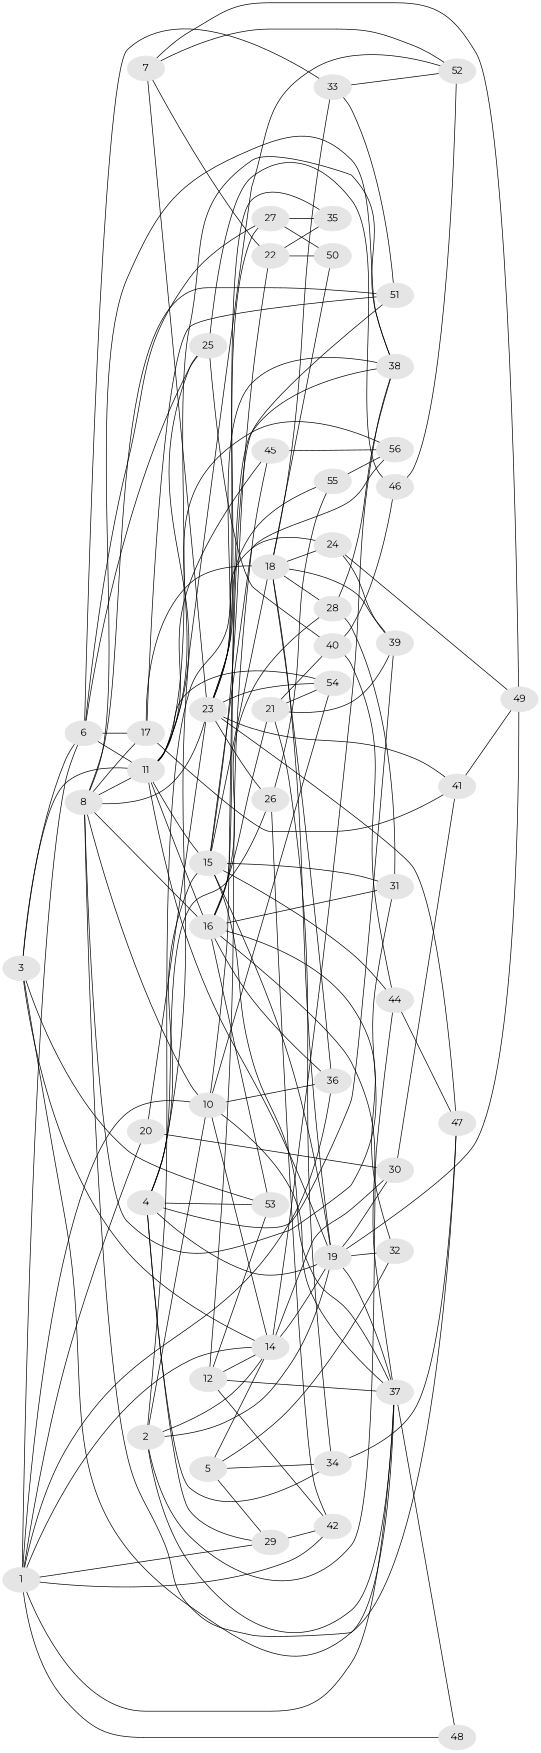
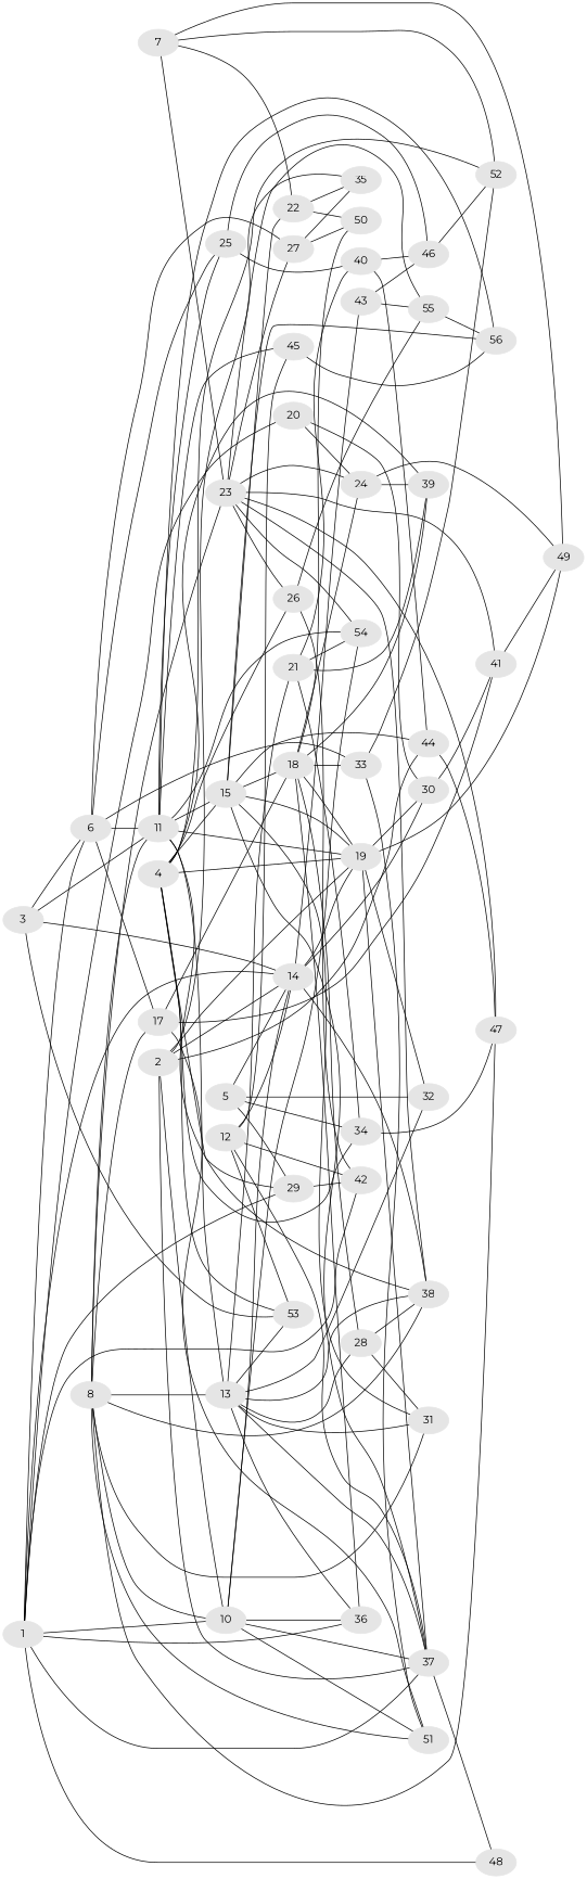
  graph {
    fontname=Montserrat
    rankdir=LR
    node [color=gray90 fontname=Montserrat style=filled]
    edge [fontname=Montserrat weight=1.0]
    1
    6
    10
    14
    20
    29
    36
    37
    42
    48
    11
    17
    25
    27
    33
    51
    54
    19
    38
    30
+   43
    23
    2
    35
    44
    32
    49
    47
    3
    53
    15
-   13 [label=16]
+   13
    45
    56
    4
    26
    34
    39
    52
    22
    31
    18
    55
    5
    41
    40
    46
    50
    7
    24
    8
    21
    28
    12
    1 -- 6
    1 -- 10
    1 -- 14
    1 -- 20
    1 -- 29
    1 -- 36
    1 -- 37 [weight=2.0]
    1 -- 42
    1 -- 48 [weight=2.0]
    6 -- 11
    6 -- 17 [weight=2.0]
    6 -- 25
    6 -- 27
    6 -- 33
    10 -- 14
    10 -- 36
    10 -- 37
    10 -- 51
    10 -- 54
    14 -- 19
    14 -- 38
    14 -- 30
+   14 -- 43
    20 -- 30
-   20 -- 23 [weight=2.0]
+   20 -- 24 [weight=2.0]
    29 -- 42
    37 -- 48
    11 -- 25
    11 -- 54
    11 -- 19
    11 -- 38
    11 -- 15
    11 -- 13
    11 -- 45
    11 -- 56
    17 -- 51
    17 -- 18
    17 -- 41
    25 -- 40
    25 -- 46
    27 -- 35
    27 -- 50
    33 -- 51
    33 -- 52
    19 -- 37
    19 -- 30
    19 -- 32
    19 -- 49
    30 -- 41
+   43 -- 55
+   43 -- 46
    23 -- 27
    23 -- 54
    23 -- 38
    23 -- 47
    23 -- 26
    23 -- 55
    23 -- 41
    23 -- 24
    2 -- 10
    2 -- 14
    2 -- 37 [weight=2.0]
    2 -- 19 [weight=2.0]
    2 -- 35
    2 -- 44
    44 -- 47
    3 -- 6
    3 -- 14
-   3 -- 37
    3 -- 11 [weight=2.0]
    3 -- 53
    15 -- 37
    15 -- 19 [weight=2.0]
    15 -- 44
    15 -- 56
    15 -- 22
    15 -- 31
    15 -- 18
    13 -- 36
    13 -- 37
    13 -- 38
    13 -- 32 [weight=2.0]
    13 -- 53
    13 -- 31
    13 -- 21
    13 -- 28
    45 -- 56
    4 -- 29
    4 -- 19
    4 -- 53
    4 -- 15
    4 -- 26
    4 -- 34
    4 -- 39
    4 -- 52
    26 -- 42
    26 -- 55
    34 -- 47
    22 -- 35
    22 -- 50
    18 -- 36
    18 -- 33
    18 -- 19
    18 -- 39
    18 -- 50
    18 -- 24
    18 -- 28
    55 -- 56
    5 -- 14
    5 -- 29
    5 -- 32
    5 -- 34
    41 -- 49
    40 -- 44
    40 -- 46
    46 -- 52
    7 -- 23
    7 -- 49
    7 -- 52
    7 -- 22
    24 -- 49
    24 -- 39
    8 -- 10
    8 -- 11
    8 -- 17 [weight=3.0]
    8 -- 51
    8 -- 38
    8 -- 23
    8 -- 47
    8 -- 13 [weight=2.0]
    8 -- 31
    21 -- 54
    21 -- 34
    21 -- 39
    21 -- 40
    28 -- 38
    28 -- 31
    12 -- 14
    12 -- 37 [weight=2.0]
    12 -- 42
    12 -- 53
    12 -- 45
  }
